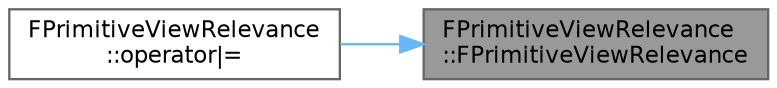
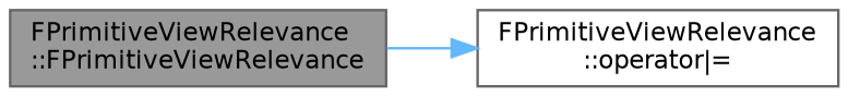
  digraph {
    rankdir=RL
    node [fontname=Helvetica fontsize=10 shape=box style=filled]
    n1 [color=gray40 fillcolor=grey60 fontcolor=black height=0.2 label="FPrimitiveViewRelevance\l::FPrimitiveViewRelevance" width=0.4]
    n2 [color=grey40 fillcolor=white height=0.2 label="FPrimitiveViewRelevance\l::operator\|=" width=0.4]
-   n1 -> n2 [color=steelblue1 dir=back fontname=Helvetica fontsize=10 labelfontname=Helvetica labelfontsize=10 style=solid]
+   n2 -> n1 [color=steelblue1 dir=back fontname=Helvetica fontsize=10 labelfontname=Helvetica labelfontsize=10 style=solid]
  }
